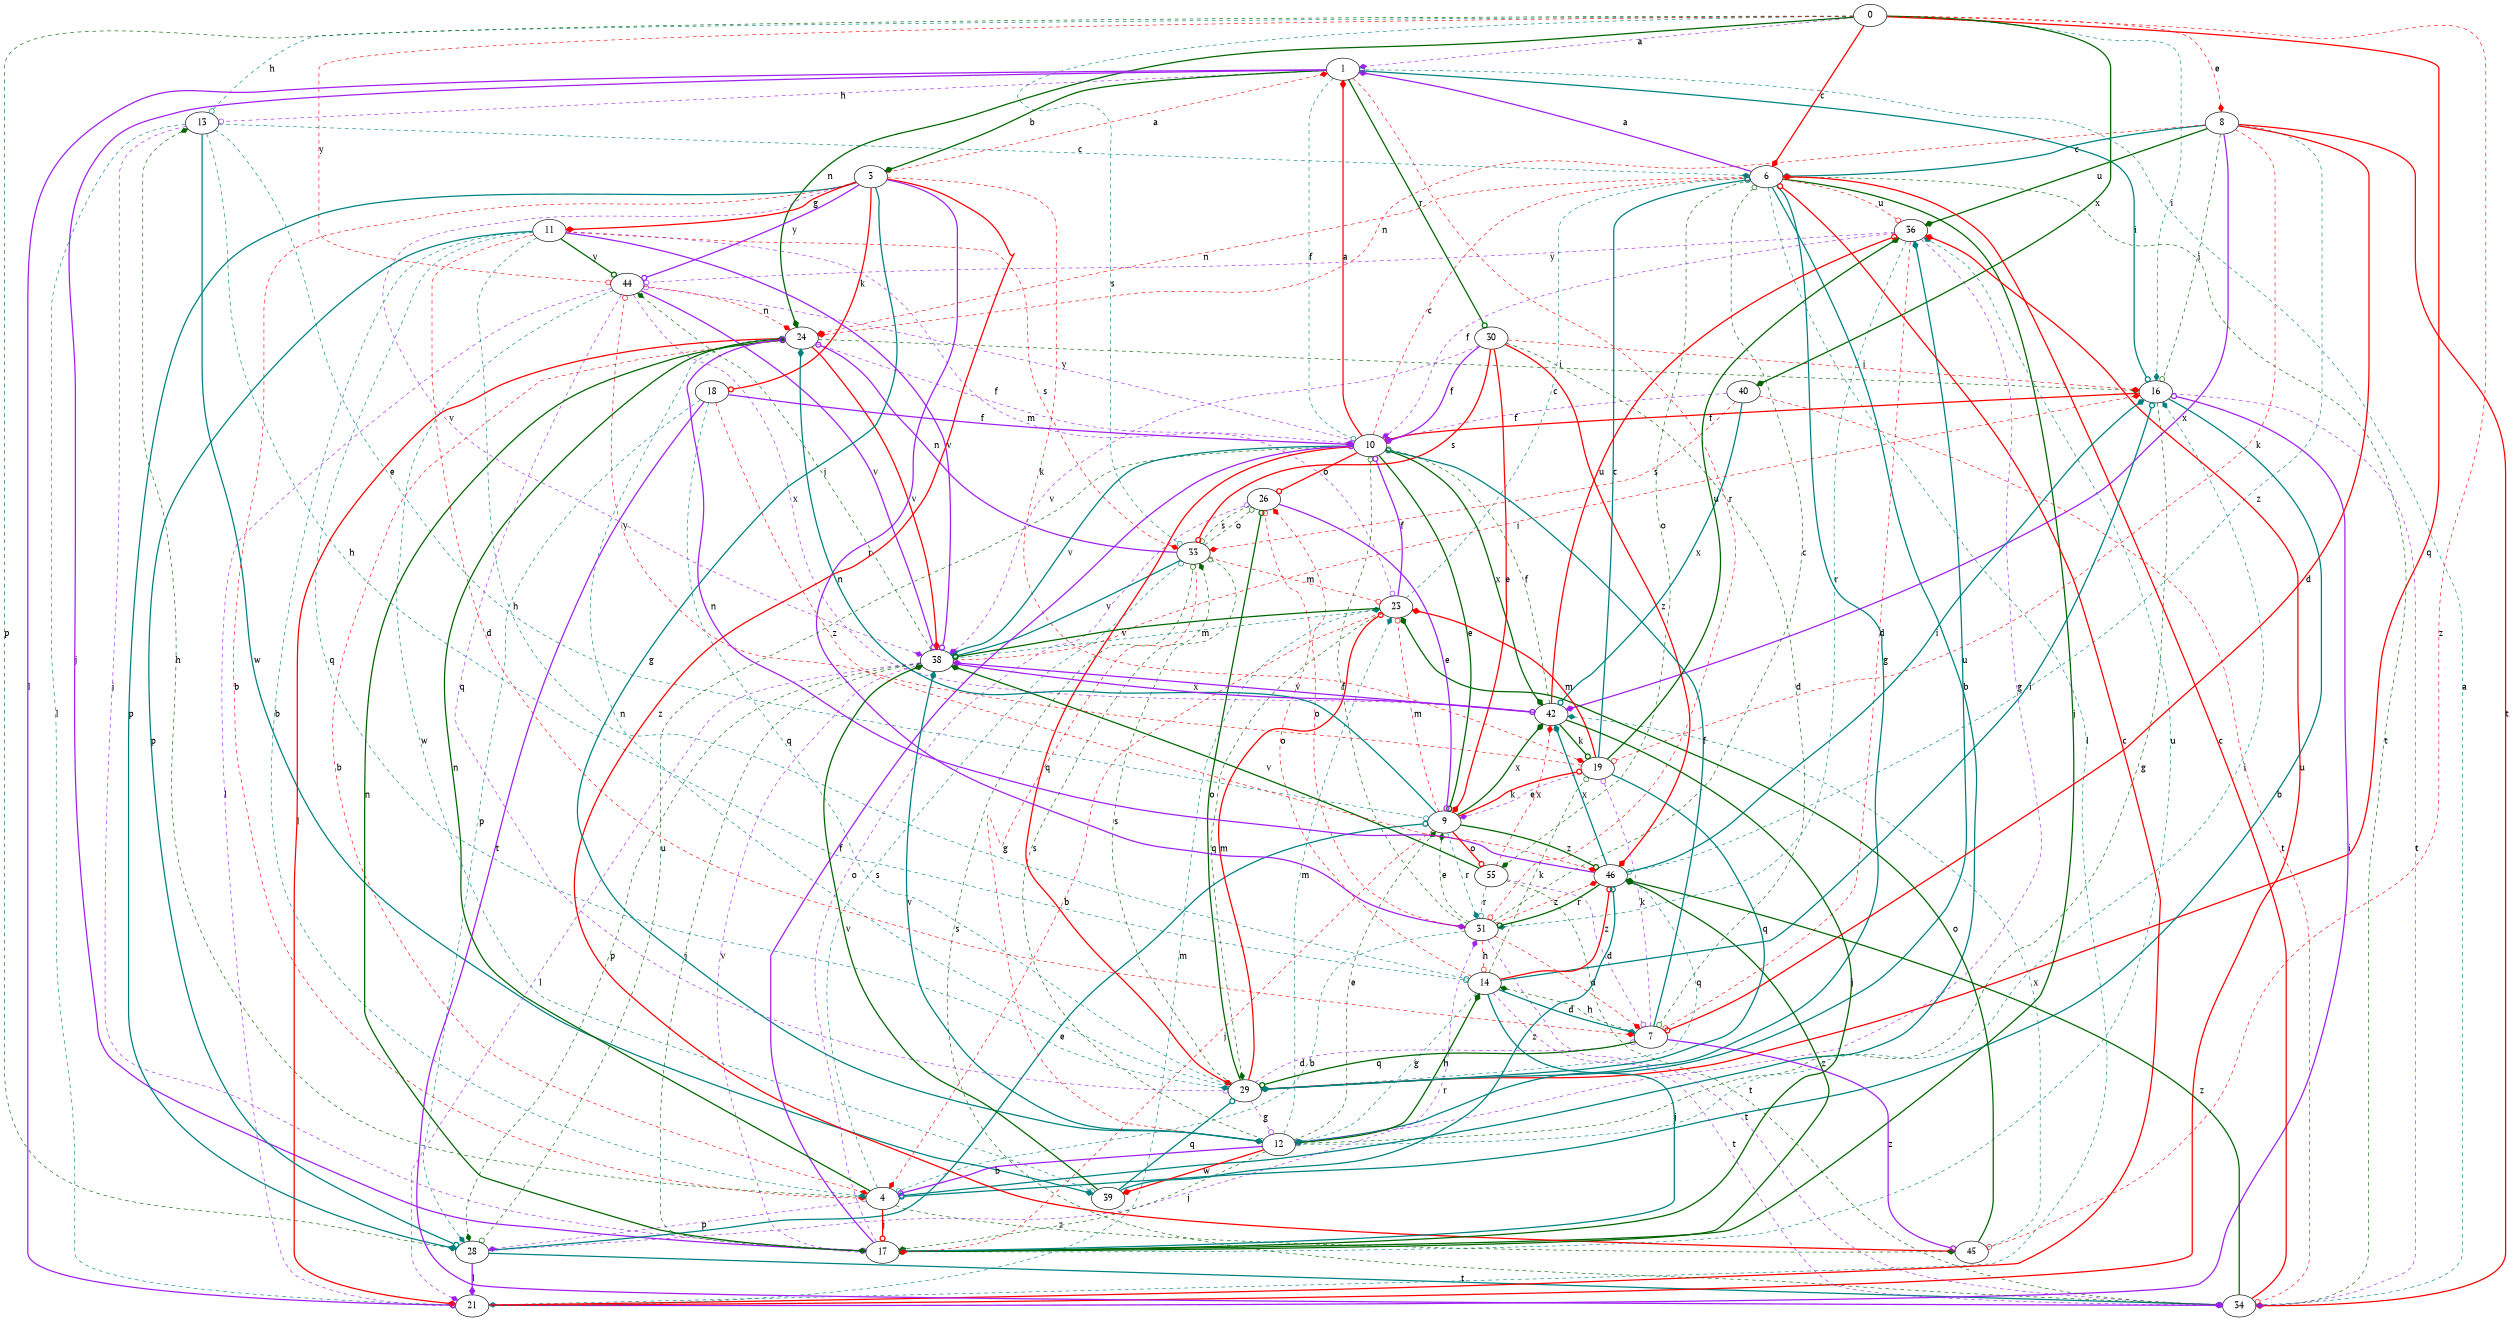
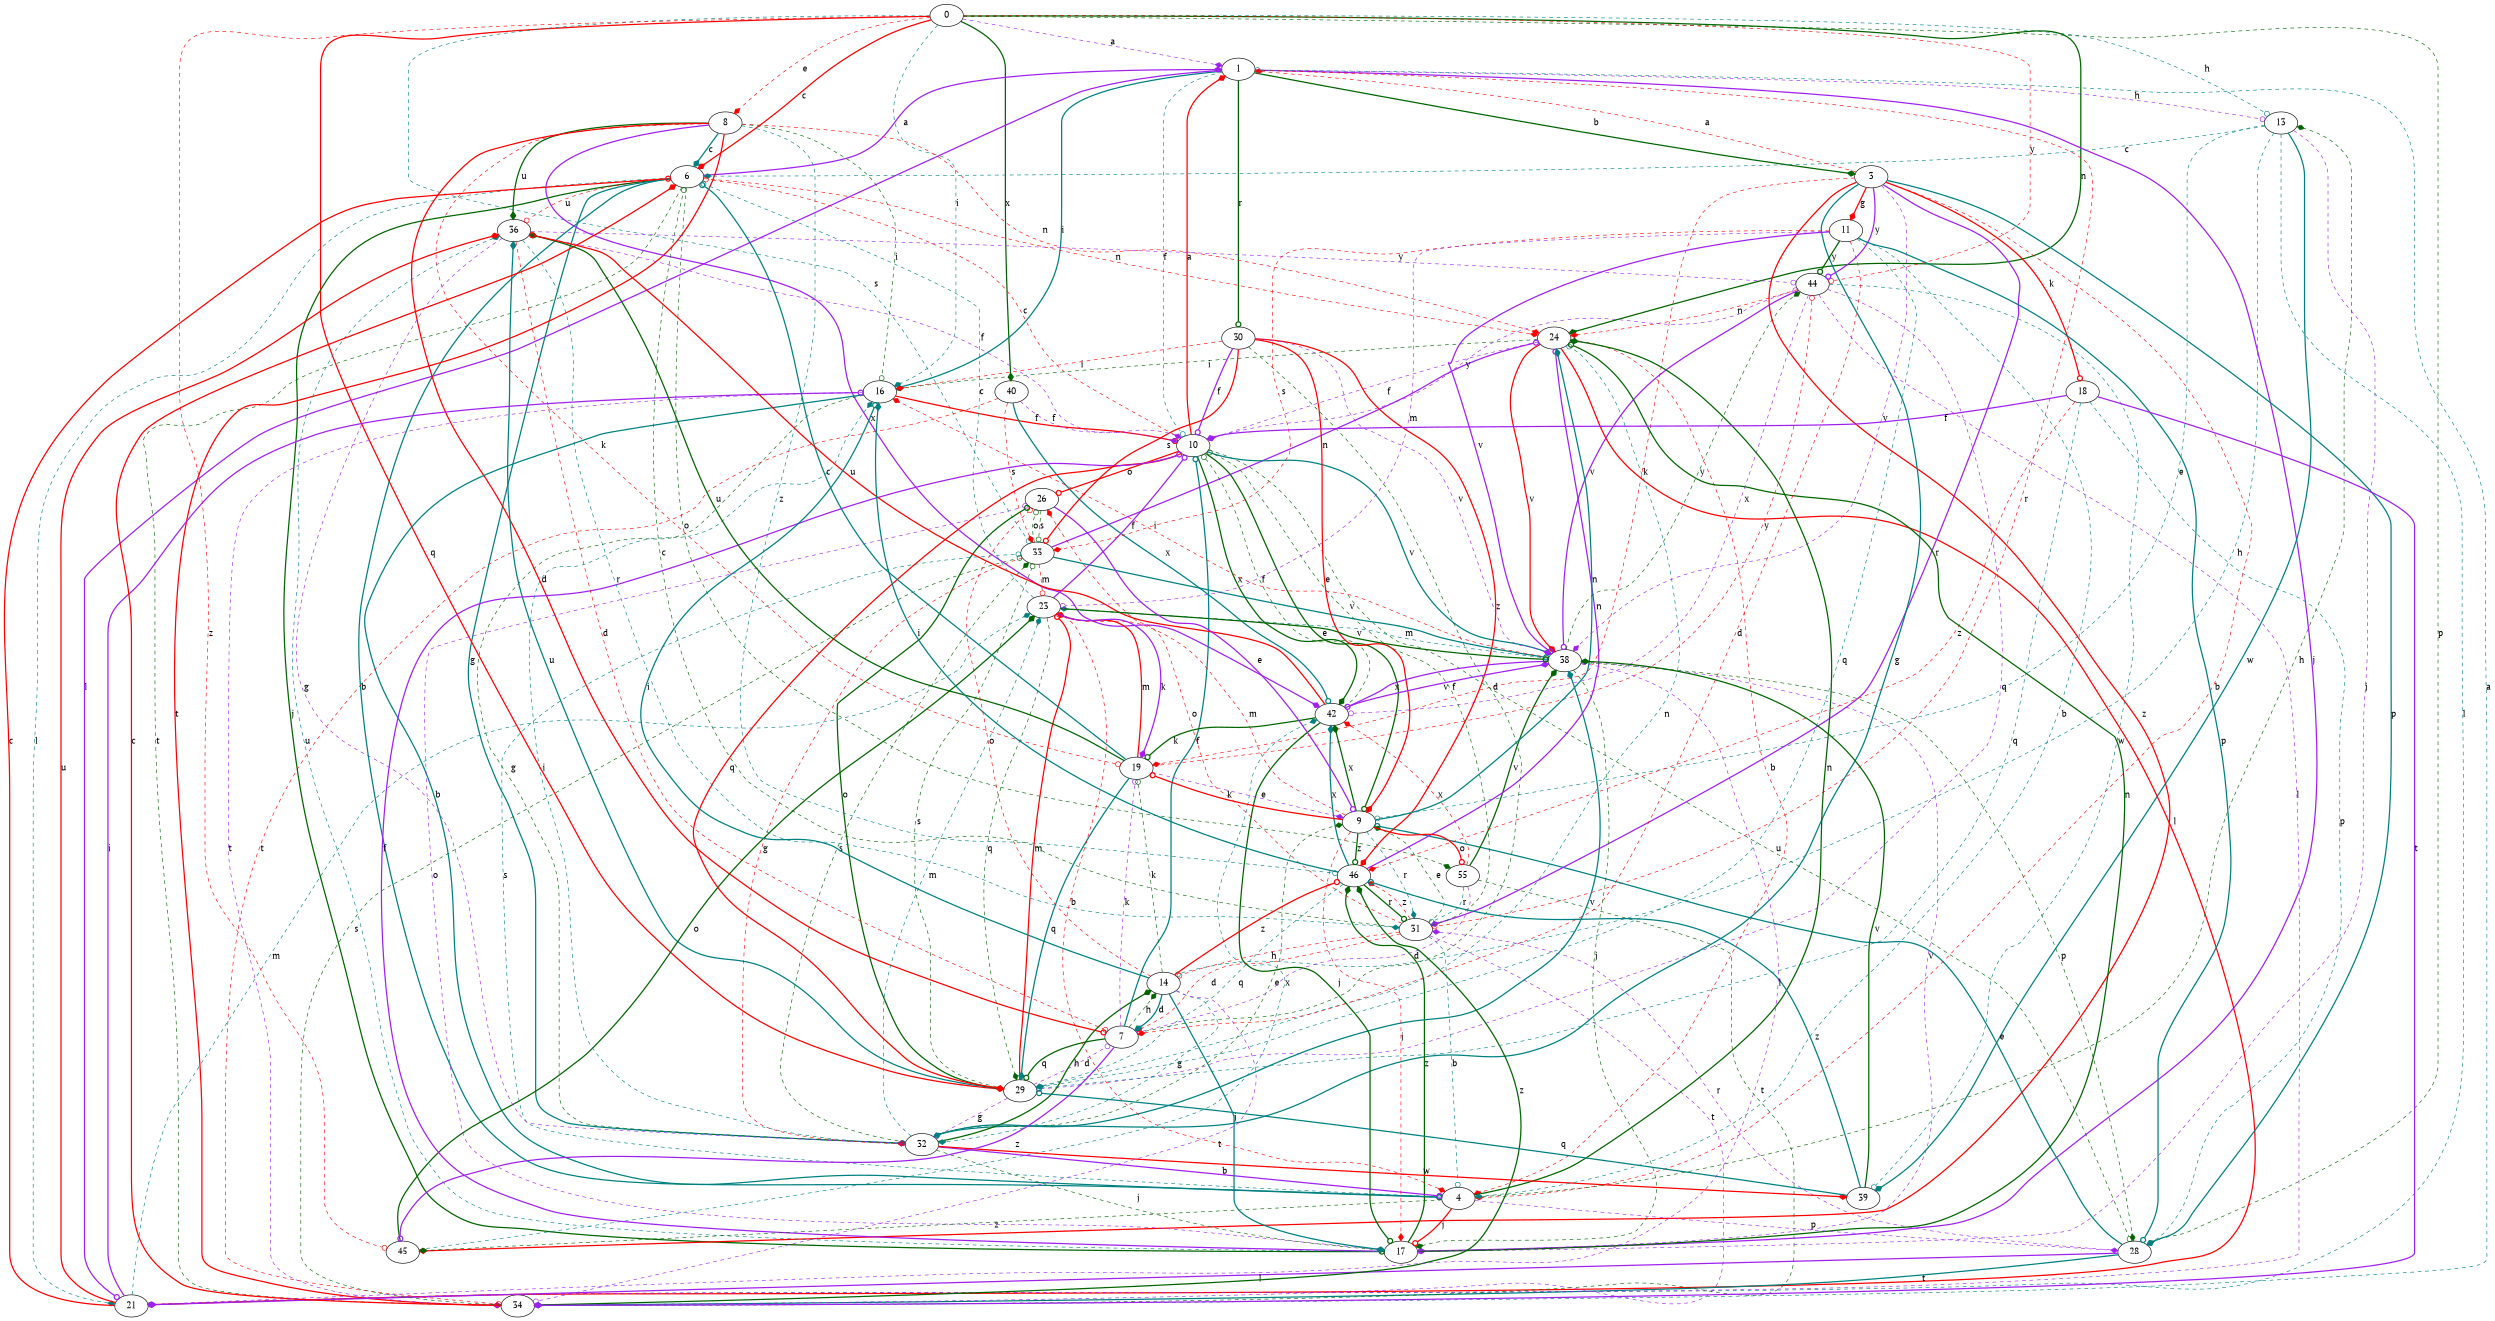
  strict digraph {
    fontname="PT Serif"
    node [fontname="PT Serif"]
    edge [arrowhead=diamond color=red fontname="PT Serif" style=dashed]
    0
    1
    6
    8
    13
    16
    24
    28
    29
    33
    40
    44
    45
    3
    10
    17
    21
    30
    31
    4
-   12
+   12 [label=32]
    n22 [label=55]
    34
    36
    19
    7
    42
    46
    14
    9
    39
    38
    23
    26
    11
    18
    0 -> 1 [color=purple label=a]
    0 -> 6 [label=c style=bold]
    0 -> 8 [label=e]
    0 -> 13 [arrowhead=odot color=teal label=h]
    0 -> 16 [color=teal label=i]
    0 -> 24 [color=darkgreen label=n style=bold]
    0 -> 28 [color=darkgreen label=p]
    0 -> 29 [label=q style=bold]
    0 -> 33 [arrowhead=odot color=teal label=s]
    0 -> 40 [color=darkgreen label=x style=bold]
    0 -> 44 [arrowhead=odot label=y]
    0 -> 45 [arrowhead=odot label=z]
    1 -> 13 [arrowhead=odot color=purple label=h]
    1 -> 16 [arrowhead=odot color=teal label=i style=bold]
    1 -> 3 [color=darkgreen label=b style=bold]
    1 -> 10 [arrowhead=odot color=teal label=f]
    1 -> 17 [color=purple label=j style=bold]
    1 -> 21 [arrowhead=odot color=purple label=l style=bold]
    1 -> 30 [arrowhead=odot color=darkgreen label=r style=bold]
    1 -> 31 [arrowhead=odot label=r]
    6 -> 1 [color=purple label=a style=bold]
    6 -> 24 [label=n]
    6 -> 17 [arrowhead=odot color=darkgreen label=j style=bold]
    6 -> 21 [color=teal label=l]
    6 -> 4 [arrowhead=odot color=teal label=b style=bold]
    6 -> 12 [color=teal label=g style=bold]
    6 -> n22 [color=darkgreen label=o]
    6 -> 34 [color=darkgreen label=t]
    6 -> 36 [arrowhead=odot label=u]
    8 -> 6 [color=teal label=c style=bold]
    8 -> 16 [arrowhead=odot color=darkgreen label=i]
    8 -> 24 [label=n]
    8 -> 34 [label=t style=bold]
    8 -> 36 [color=darkgreen label=u style=bold]
    8 -> 19 [arrowhead=odot label=k]
    8 -> 7 [arrowhead=odot label=d style=bold]
    8 -> 42 [color=purple label=x style=bold]
    8 -> 46 [arrowhead=odot color=teal label=z]
    13 -> 6 [color=teal label=c]
    13 -> 17 [arrowhead=odot color=purple label=j]
    13 -> 21 [arrowhead=odot color=teal label=l]
    13 -> 14 [arrowhead=odot color=teal label=h]
    13 -> 9 [arrowhead=odot color=teal label=e]
    13 -> 39 [color=teal label=w style=bold]
    16 -> 10 [arrowhead=odot label=f style=bold]
    16 -> 4 [arrowhead=odot color=teal label=b style=bold]
    16 -> 12 [arrowhead=odot color=darkgreen label=g]
    16 -> 34 [color=purple label=t]
    24 -> 16 [color=darkgreen label=i]
    24 -> 10 [color=purple label=f]
    24 -> 21 [label=l style=bold]
    24 -> 4 [label=b]
    24 -> 38 [label=v style=bold]
    28 -> 21 [color=purple label=l style=bold]
    28 -> 31 [color=purple label=r]
    28 -> 34 [color=teal label=t style=bold]
    28 -> 9 [arrowhead=odot color=teal label=e style=bold]
    29 -> 24 [arrowhead=odot color=teal label=n]
    29 -> 33 [arrowhead=odot color=darkgreen label=s]
    29 -> 12 [arrowhead=odot color=purple label=g]
    29 -> 36 [color=teal label=u style=bold]
    29 -> 7 [arrowhead=odot color=purple label=d]
    29 -> 23 [arrowhead=odot label=m style=bold]
    29 -> 26 [arrowhead=odot color=darkgreen label=o style=bold]
    33 -> 24 [arrowhead=odot color=purple label=n style=bold]
    33 -> 12 [label=g]
    33 -> 38 [arrowhead=odot color=teal label=v style=bold]
    33 -> 23 [arrowhead=odot label=m]
    33 -> 26 [arrowhead=odot color=darkgreen label=o]
    40 -> 33 [label=s]
    40 -> 10 [color=purple label=f]
    40 -> 34 [arrowhead=odot label=t]
    40 -> 42 [arrowhead=odot color=teal label=x style=bold]
    44 -> 24 [label=n]
    44 -> 29 [arrowhead=odot color=purple label=q]
    44 -> 21 [arrowhead=odot color=purple label=l]
    44 -> 42 [arrowhead=odot color=purple label=x]
    44 -> 39 [arrowhead=odot color=teal label=w]
    44 -> 38 [arrowhead=odot color=purple label=v style=bold]
    45 -> 42 [color=teal label=x]
    45 -> 23 [color=darkgreen label=o style=bold]
    3 -> 1 [label=a]
    3 -> 28 [color=teal label=p style=bold]
    3 -> 44 [arrowhead=odot color=purple label=y style=bold]
    3 -> 45 [label=z style=bold]
    3 -> 31 [color=purple label=r style=bold]
    3 -> 4 [label=b]
    3 -> 12 [color=teal label=g style=bold]
    3 -> 19 [label=k]
    3 -> 38 [color=purple label=v]
    3 -> 11 [label=g style=bold]
    3 -> 18 [arrowhead=odot label=k style=bold]
    10 -> 1 [label=a style=bold]
    10 -> 6 [arrowhead=odot label=c]
    10 -> 28 [arrowhead=odot color=darkgreen label=u]
    10 -> 29 [label=q style=bold]
    10 -> 44 [arrowhead=odot color=purple label=y]
    10 -> 42 [color=darkgreen label=x style=bold]
    10 -> 9 [arrowhead=odot color=darkgreen label=e style=bold]
    10 -> 38 [color=teal label=v style=bold]
    10 -> 26 [arrowhead=odot label=o style=bold]
    17 -> 24 [arrowhead=odot color=darkgreen label=n style=bold]
    17 -> 10 [arrowhead=odot color=purple label=f style=bold]
    17 -> 36 [color=teal label=u]
    17 -> 46 [color=darkgreen label=z style=bold]
    17 -> 38 [arrowhead=odot color=purple label=v]
    17 -> 26 [arrowhead=odot color=purple label=o]
    21 -> 6 [arrowhead=odot label=c style=bold]
    21 -> 16 [arrowhead=odot color=purple label=i style=bold]
    21 -> 36 [label=u style=bold]
    21 -> 23 [color=teal label=m]
    30 -> 16 [label=i]
    30 -> 33 [arrowhead=odot label=s style=bold]
    30 -> 10 [arrowhead=odot color=purple label=f style=bold]
    30 -> 7 [arrowhead=odot color=darkgreen label=d]
    30 -> 46 [label=z style=bold]
    30 -> 9 [label=e style=bold]
    30 -> 38 [color=purple label=v]
    31 -> 6 [arrowhead=odot color=darkgreen label=c]
    31 -> 10 [arrowhead=odot color=darkgreen label=f]
    31 -> 4 [arrowhead=odot color=teal label=b]
    31 -> 34 [arrowhead=odot color=purple label=t]
    31 -> 7 [label=d]
    31 -> 46 [label=z]
    31 -> 14 [arrowhead=odot label=h]
    31 -> 9 [color=darkgreen label=e]
    31 -> 26 [label=o]
    4 -> 13 [color=darkgreen label=h]
    4 -> 24 [color=darkgreen label=n style=bold]
    4 -> 28 [color=purple label=p]
    4 -> 33 [arrowhead=odot color=teal label=s]
    4 -> 45 [color=darkgreen label=z]
    4 -> 17 [arrowhead=odot label=j style=bold]
    12 -> 16 [color=teal label=i]
    12 -> 33 [color=darkgreen label=s]
    12 -> 17 [color=darkgreen label=j]
    12 -> 4 [arrowhead=odot color=purple label=b style=bold]
    12 -> 14 [color=darkgreen label=h style=bold]
    12 -> 9 [color=darkgreen label=e]
    12 -> 39 [label=w style=bold]
    12 -> 38 [color=teal label=v style=bold]
    12 -> 23 [color=teal label=m]
    n22 -> 31 [arrowhead=odot color=teal label=r]
    n22 -> 34 [color=darkgreen label=t]
    n22 -> 7 [arrowhead=odot color=purple label=d]
    n22 -> 42 [label=x]
    n22 -> 38 [color=darkgreen label=v style=bold]
    34 -> 1 [arrowhead=odot color=teal label=a]
    34 -> 6 [label=c style=bold]
    34 -> 33 [arrowhead=odot color=darkgreen label=s]
    34 -> 46 [color=darkgreen label=z style=bold]
    36 -> 44 [arrowhead=odot color=purple label=y]
    36 -> 10 [color=purple label=f]
    36 -> 31 [color=teal label=r]
    36 -> 12 [arrowhead=odot color=purple label=g]
    36 -> 7 [arrowhead=odot label=d]
    19 -> 6 [arrowhead=odot color=teal label=c style=bold]
    19 -> 29 [color=teal label=q style=bold]
    19 -> 44 [arrowhead=odot label=y]
    19 -> 36 [color=darkgreen label=u style=bold]
    19 -> 9 [color=purple label=e]
    19 -> 23 [label=m style=bold]
    7 -> 29 [arrowhead=odot color=darkgreen label=q style=bold]
    7 -> 45 [arrowhead=odot color=purple label=z style=bold]
    7 -> 10 [arrowhead=odot color=teal label=f style=bold]
    7 -> 19 [arrowhead=odot color=purple label=k]
    7 -> 14 [color=darkgreen label=h]
    42 -> 10 [arrowhead=odot color=darkgreen label=f]
    42 -> 17 [arrowhead=odot color=darkgreen label=j style=bold]
    42 -> 36 [arrowhead=odot label=u style=bold]
    42 -> 19 [arrowhead=odot color=darkgreen label=k style=bold]
    42 -> 38 [color=purple label=v style=bold]
    46 -> 16 [color=teal label=i style=bold]
    46 -> 24 [arrowhead=odot color=purple label=n style=bold]
    46 -> 29 [color=teal label=q]
    46 -> 31 [arrowhead=odot color=darkgreen label=r style=bold]
    46 -> 42 [color=teal label=x style=bold]
    14 -> 16 [arrowhead=odot color=teal label=i style=bold]
    14 -> 17 [color=teal label=j style=bold]
    14 -> 12 [color=teal label=g]
    14 -> 34 [arrowhead=odot color=purple label=t]
    14 -> 19 [arrowhead=odot color=darkgreen label=k]
    14 -> 7 [color=teal label=d style=bold]
    14 -> 46 [arrowhead=odot label=z style=bold]
    14 -> 26 [arrowhead=odot label=o]
    9 -> 24 [color=teal label=n style=bold]
    9 -> 17 [label=j]
    9 -> 31 [color=teal label=r]
    9 -> n22 [arrowhead=odot label=o style=bold]
    9 -> 19 [arrowhead=odot label=k style=bold]
    9 -> 42 [color=darkgreen label=x style=bold]
    9 -> 46 [arrowhead=odot color=darkgreen label=z style=bold]
    9 -> 23 [arrowhead=odot label=m]
    39 -> 29 [arrowhead=odot color=teal label=q style=bold]
    39 -> 46 [arrowhead=odot color=teal label=z style=bold]
    39 -> 38 [color=darkgreen label=v style=bold]
    38 -> 16 [label=i]
    38 -> 28 [color=darkgreen label=p]
-   38 -> 44 [color=darkgreen label=j]
+   38 -> 44 [color=darkgreen label=y]
    38 -> 17 [color=darkgreen label=j]
    38 -> 21 [color=purple label=l]
    38 -> 42 [arrowhead=odot color=purple label=x style=bold]
    38 -> 23 [color=teal label=m]
    23 -> 6 [arrowhead=odot color=teal label=c]
    23 -> 29 [color=darkgreen label=q]
    23 -> 10 [arrowhead=odot color=purple label=f style=bold]
    23 -> 4 [label=b]
+   23 -> 19 [color=purple label=k style=bold]
    23 -> 38 [arrowhead=odot color=darkgreen label=v style=bold]
    26 -> 33 [arrowhead=odot color=darkgreen label=s]
    26 -> 9 [arrowhead=odot color=purple label=e style=bold]
    11 -> 28 [arrowhead=odot color=teal label=p style=bold]
    11 -> 29 [color=teal label=q]
    11 -> 33 [label=s]
    11 -> 44 [arrowhead=odot color=darkgreen label=y style=bold]
    11 -> 4 [color=teal label=b]
    11 -> 7 [label=d]
-   11 -> 14 [arrowhead=odot color=teal label=h]
    11 -> 38 [arrowhead=odot color=purple label=v style=bold]
    11 -> 23 [arrowhead=odot color=purple label=m]
    18 -> 28 [color=teal label=p]
    18 -> 29 [arrowhead=odot color=teal label=q]
    18 -> 10 [color=purple label=f style=bold]
    18 -> 34 [color=purple label=t style=bold]
    18 -> 46 [label=z]
  }
